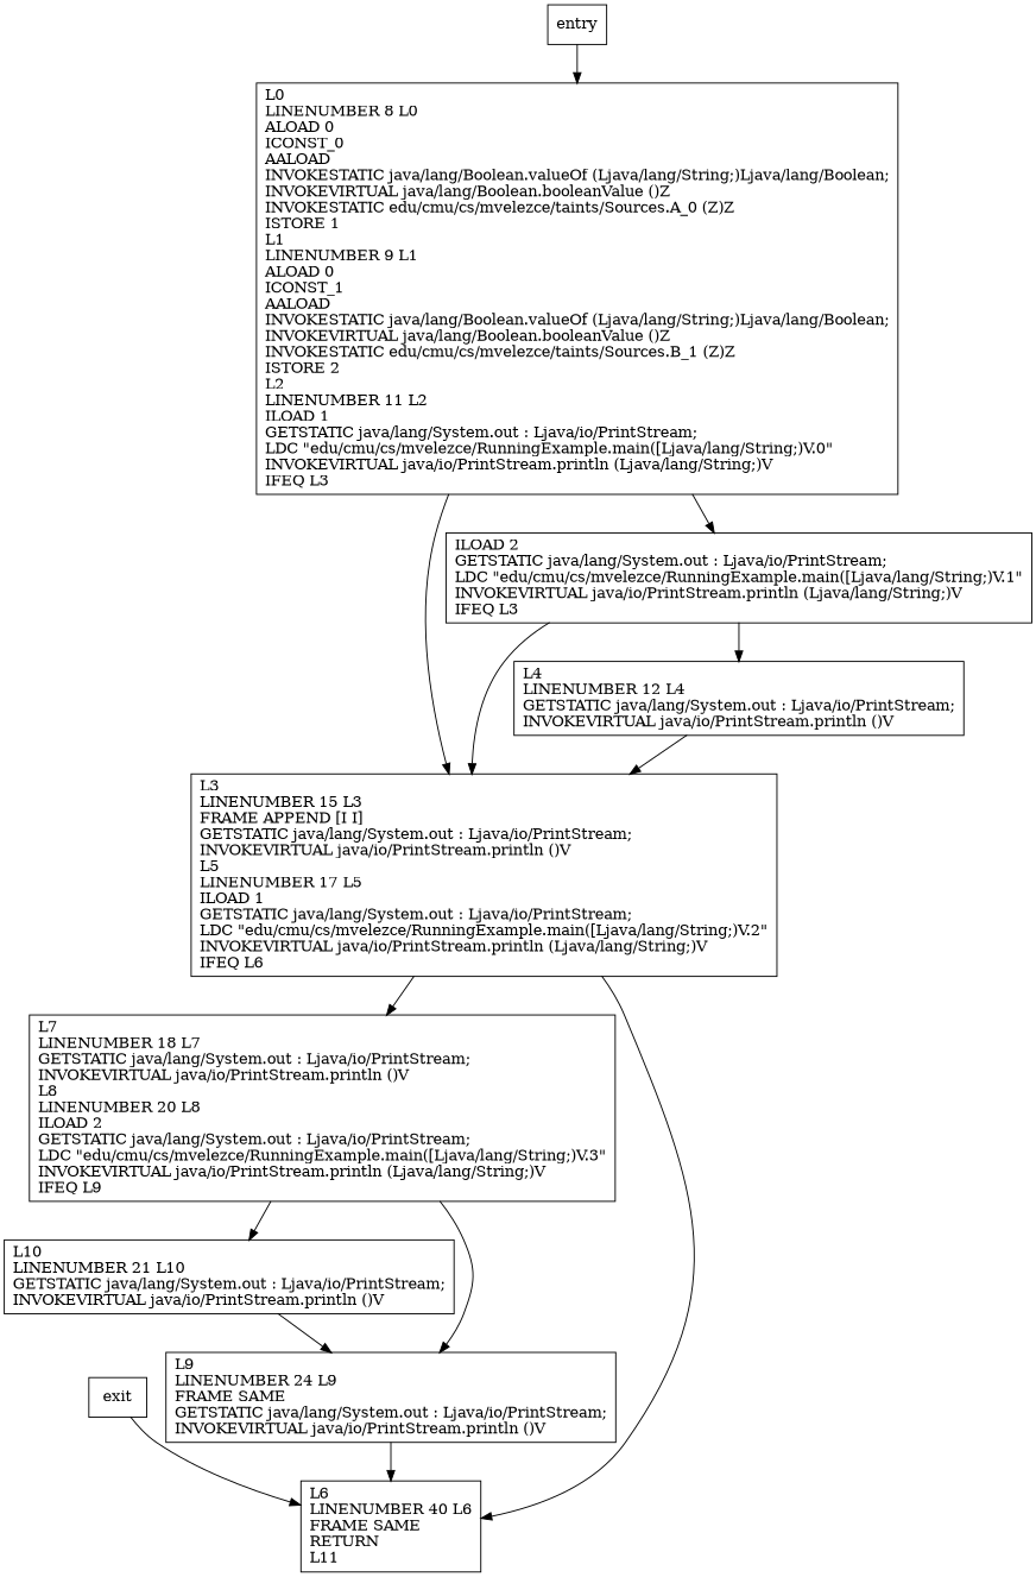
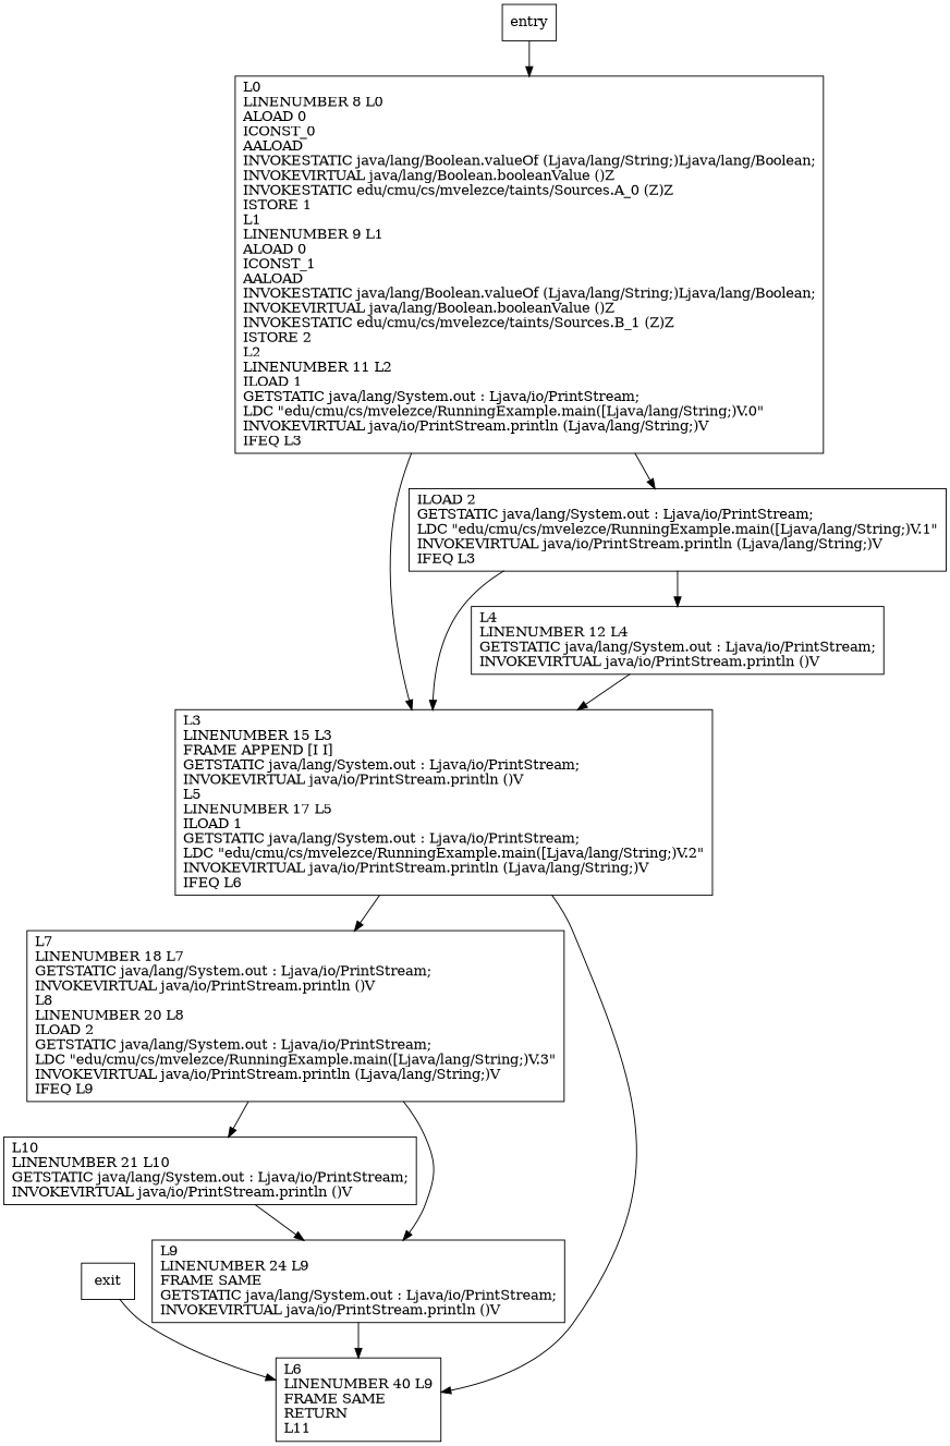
  digraph {
    node [shape=record]
    n1 [label="L0\lLINENUMBER 8 L0\lALOAD 0\lICONST_0\lAALOAD\lINVOKESTATIC java/lang/Boolean.valueOf (Ljava/lang/String;)Ljava/lang/Boolean;\lINVOKEVIRTUAL java/lang/Boolean.booleanValue ()Z\lINVOKESTATIC edu/cmu/cs/mvelezce/taints/Sources.A_0 (Z)Z\lISTORE 1\lL1\lLINENUMBER 9 L1\lALOAD 0\lICONST_1\lAALOAD\lINVOKESTATIC java/lang/Boolean.valueOf (Ljava/lang/String;)Ljava/lang/Boolean;\lINVOKEVIRTUAL java/lang/Boolean.booleanValue ()Z\lINVOKESTATIC edu/cmu/cs/mvelezce/taints/Sources.B_1 (Z)Z\lISTORE 2\lL2\lLINENUMBER 11 L2\lILOAD 1\lGETSTATIC java/lang/System.out : Ljava/io/PrintStream;\lLDC \"edu/cmu/cs/mvelezce/RunningExample.main([Ljava/lang/String;)V.0\"\lINVOKEVIRTUAL java/io/PrintStream.println (Ljava/lang/String;)V\lIFEQ L3\l"]
    n2 [label="L3\lLINENUMBER 15 L3\lFRAME APPEND [I I]\lGETSTATIC java/lang/System.out : Ljava/io/PrintStream;\lINVOKEVIRTUAL java/io/PrintStream.println ()V\lL5\lLINENUMBER 17 L5\lILOAD 1\lGETSTATIC java/lang/System.out : Ljava/io/PrintStream;\lLDC \"edu/cmu/cs/mvelezce/RunningExample.main([Ljava/lang/String;)V.2\"\lINVOKEVIRTUAL java/io/PrintStream.println (Ljava/lang/String;)V\lIFEQ L6\l"]
    n3 [label="ILOAD 2\lGETSTATIC java/lang/System.out : Ljava/io/PrintStream;\lLDC \"edu/cmu/cs/mvelezce/RunningExample.main([Ljava/lang/String;)V.1\"\lINVOKEVIRTUAL java/io/PrintStream.println (Ljava/lang/String;)V\lIFEQ L3\l"]
    n4 [label="L7\lLINENUMBER 18 L7\lGETSTATIC java/lang/System.out : Ljava/io/PrintStream;\lINVOKEVIRTUAL java/io/PrintStream.println ()V\lL8\lLINENUMBER 20 L8\lILOAD 2\lGETSTATIC java/lang/System.out : Ljava/io/PrintStream;\lLDC \"edu/cmu/cs/mvelezce/RunningExample.main([Ljava/lang/String;)V.3\"\lINVOKEVIRTUAL java/io/PrintStream.println (Ljava/lang/String;)V\lIFEQ L9\l"]
-   n5 [label="L6\lLINENUMBER 40 L6\lFRAME SAME\lRETURN\lL11\l"]
+   n5 [label="L6\lLINENUMBER 40 L9\lFRAME SAME\lRETURN\lL11\l"]
    n6 [label="L4\lLINENUMBER 12 L4\lGETSTATIC java/lang/System.out : Ljava/io/PrintStream;\lINVOKEVIRTUAL java/io/PrintStream.println ()V\l"]
    n7 [label="L10\lLINENUMBER 21 L10\lGETSTATIC java/lang/System.out : Ljava/io/PrintStream;\lINVOKEVIRTUAL java/io/PrintStream.println ()V\l"]
    n8 [label="L9\lLINENUMBER 24 L9\lFRAME SAME\lGETSTATIC java/lang/System.out : Ljava/io/PrintStream;\lINVOKEVIRTUAL java/io/PrintStream.println ()V\l"]
    exit
    entry
    n1 -> n2
    n1 -> n3
    n2 -> n4
    n2 -> n5
    n3 -> n2
    n3 -> n6
    n4 -> n7
    n4 -> n8
    n6 -> n2
    n7 -> n8
    n8 -> n5
    exit -> n5
    entry -> n1
  }
